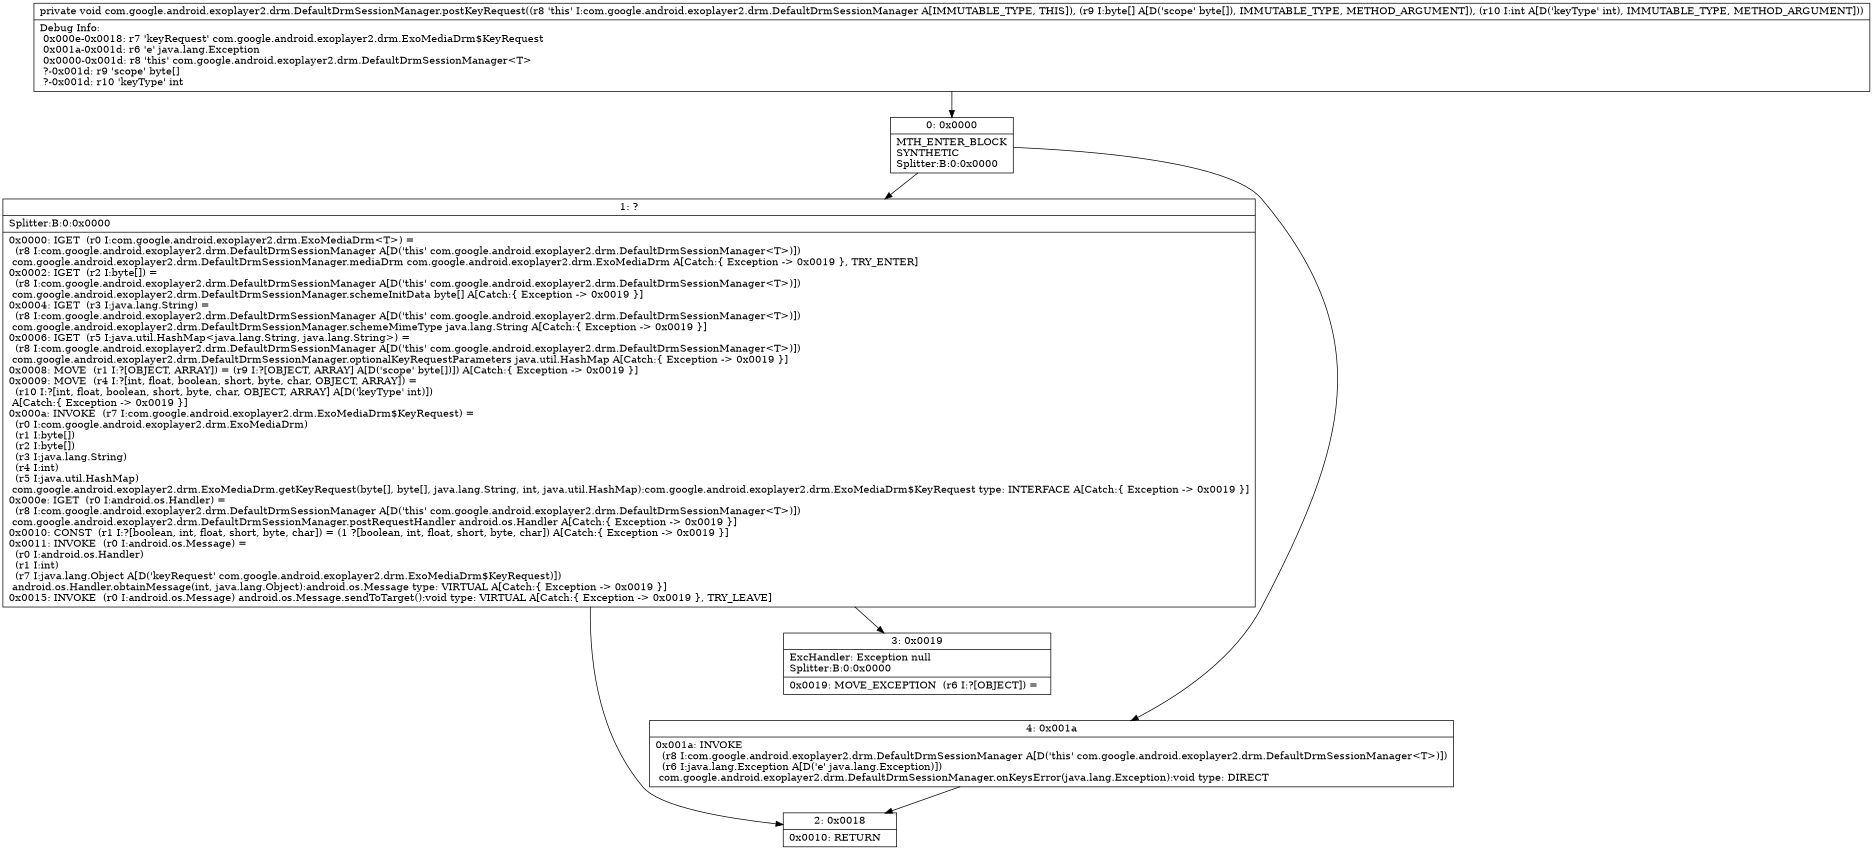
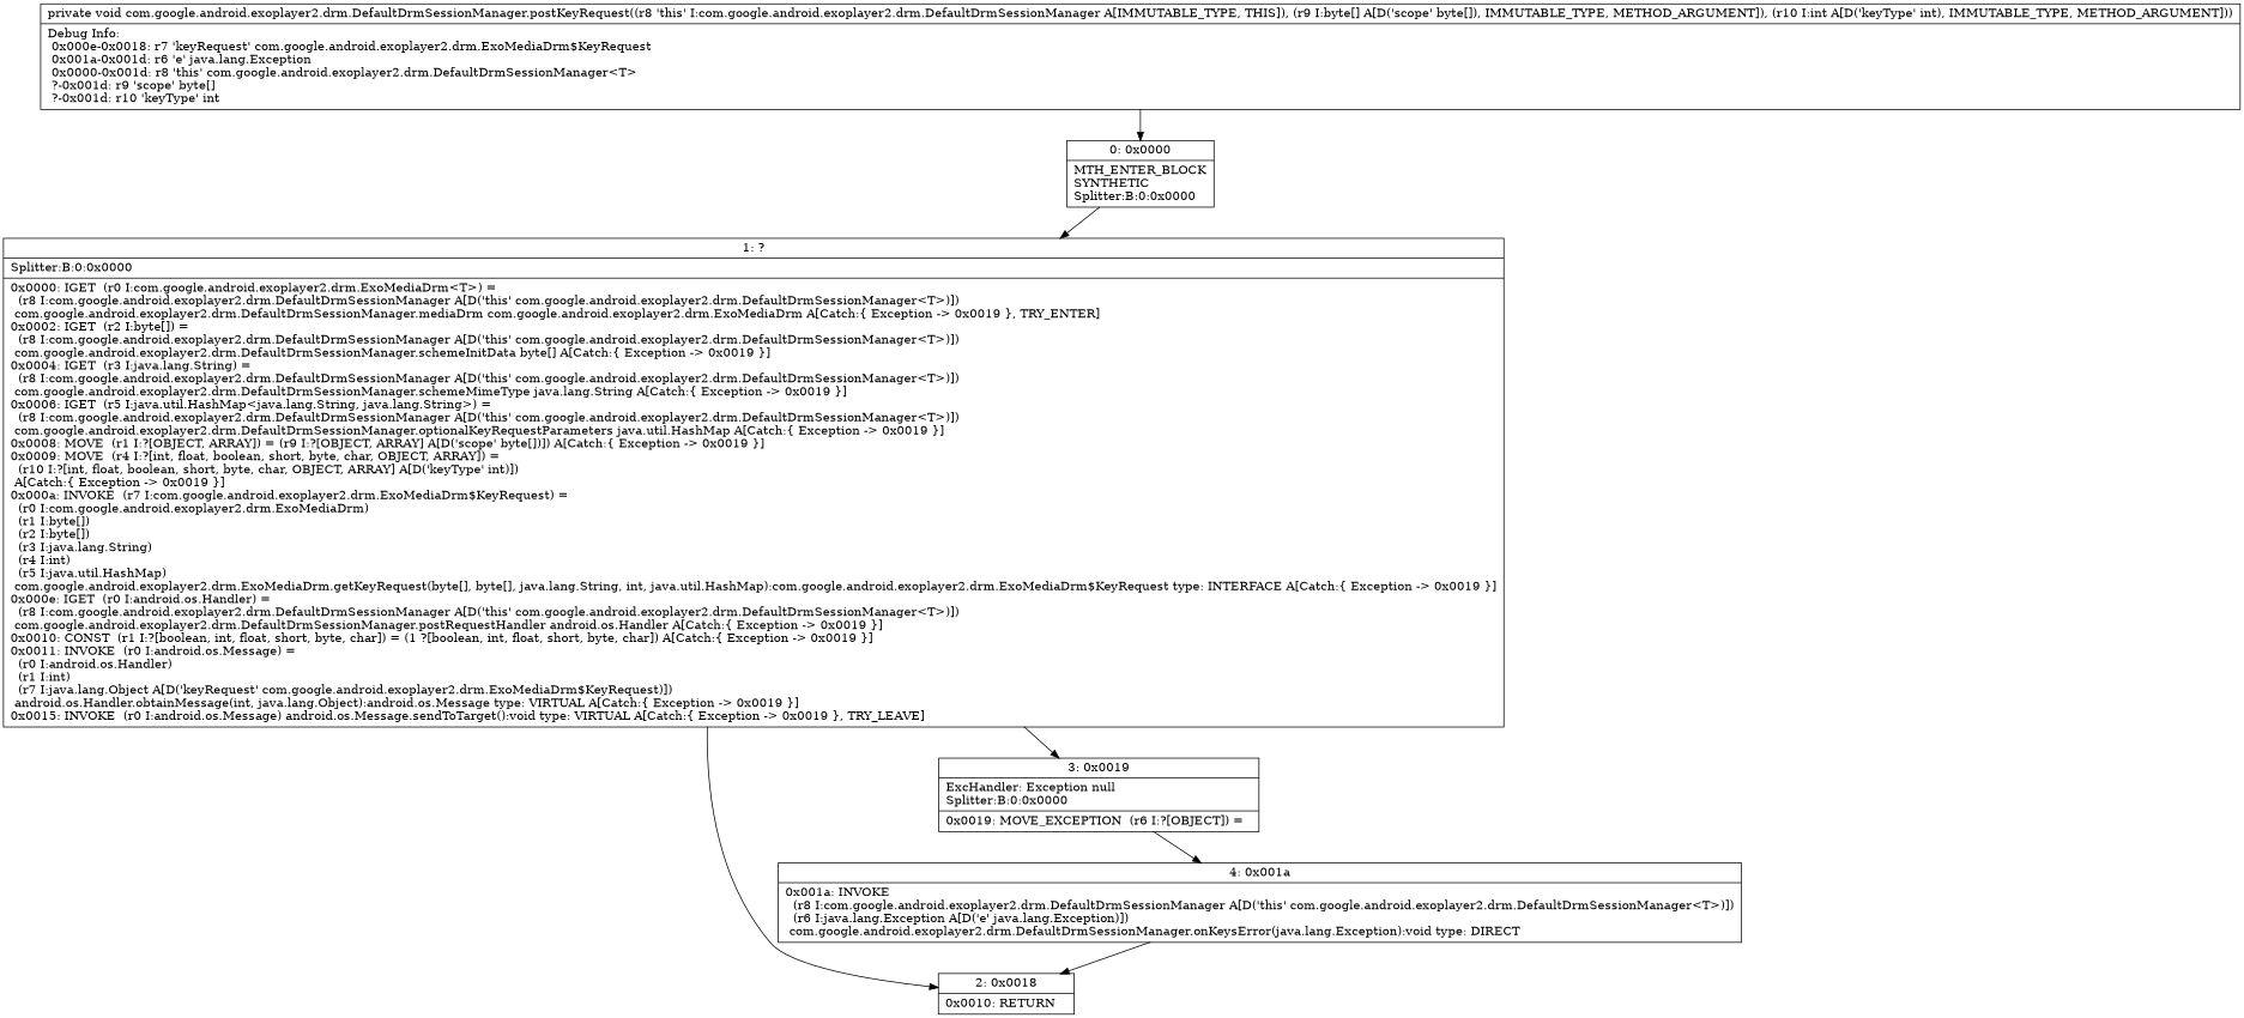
  digraph {
    node [shape=record]
    n1 [label="{0\:\ 0x0000|MTH_ENTER_BLOCK\lSYNTHETIC\lSplitter:B:0:0x0000\l}"]
    n2 [label="{1\:\ ?|Splitter:B:0:0x0000\l|0x0000: IGET  (r0 I:com.google.android.exoplayer2.drm.ExoMediaDrm\<T\>) = \l  (r8 I:com.google.android.exoplayer2.drm.DefaultDrmSessionManager A[D('this' com.google.android.exoplayer2.drm.DefaultDrmSessionManager\<T\>)])\l com.google.android.exoplayer2.drm.DefaultDrmSessionManager.mediaDrm com.google.android.exoplayer2.drm.ExoMediaDrm A[Catch:\{ Exception \-\> 0x0019 \}, TRY_ENTER]\l0x0002: IGET  (r2 I:byte[]) = \l  (r8 I:com.google.android.exoplayer2.drm.DefaultDrmSessionManager A[D('this' com.google.android.exoplayer2.drm.DefaultDrmSessionManager\<T\>)])\l com.google.android.exoplayer2.drm.DefaultDrmSessionManager.schemeInitData byte[] A[Catch:\{ Exception \-\> 0x0019 \}]\l0x0004: IGET  (r3 I:java.lang.String) = \l  (r8 I:com.google.android.exoplayer2.drm.DefaultDrmSessionManager A[D('this' com.google.android.exoplayer2.drm.DefaultDrmSessionManager\<T\>)])\l com.google.android.exoplayer2.drm.DefaultDrmSessionManager.schemeMimeType java.lang.String A[Catch:\{ Exception \-\> 0x0019 \}]\l0x0006: IGET  (r5 I:java.util.HashMap\<java.lang.String, java.lang.String\>) = \l  (r8 I:com.google.android.exoplayer2.drm.DefaultDrmSessionManager A[D('this' com.google.android.exoplayer2.drm.DefaultDrmSessionManager\<T\>)])\l com.google.android.exoplayer2.drm.DefaultDrmSessionManager.optionalKeyRequestParameters java.util.HashMap A[Catch:\{ Exception \-\> 0x0019 \}]\l0x0008: MOVE  (r1 I:?[OBJECT, ARRAY]) = (r9 I:?[OBJECT, ARRAY] A[D('scope' byte[])]) A[Catch:\{ Exception \-\> 0x0019 \}]\l0x0009: MOVE  (r4 I:?[int, float, boolean, short, byte, char, OBJECT, ARRAY]) = \l  (r10 I:?[int, float, boolean, short, byte, char, OBJECT, ARRAY] A[D('keyType' int)])\l A[Catch:\{ Exception \-\> 0x0019 \}]\l0x000a: INVOKE  (r7 I:com.google.android.exoplayer2.drm.ExoMediaDrm$KeyRequest) = \l  (r0 I:com.google.android.exoplayer2.drm.ExoMediaDrm)\l  (r1 I:byte[])\l  (r2 I:byte[])\l  (r3 I:java.lang.String)\l  (r4 I:int)\l  (r5 I:java.util.HashMap)\l com.google.android.exoplayer2.drm.ExoMediaDrm.getKeyRequest(byte[], byte[], java.lang.String, int, java.util.HashMap):com.google.android.exoplayer2.drm.ExoMediaDrm$KeyRequest type: INTERFACE A[Catch:\{ Exception \-\> 0x0019 \}]\l0x000e: IGET  (r0 I:android.os.Handler) = \l  (r8 I:com.google.android.exoplayer2.drm.DefaultDrmSessionManager A[D('this' com.google.android.exoplayer2.drm.DefaultDrmSessionManager\<T\>)])\l com.google.android.exoplayer2.drm.DefaultDrmSessionManager.postRequestHandler android.os.Handler A[Catch:\{ Exception \-\> 0x0019 \}]\l0x0010: CONST  (r1 I:?[boolean, int, float, short, byte, char]) = (1 ?[boolean, int, float, short, byte, char]) A[Catch:\{ Exception \-\> 0x0019 \}]\l0x0011: INVOKE  (r0 I:android.os.Message) = \l  (r0 I:android.os.Handler)\l  (r1 I:int)\l  (r7 I:java.lang.Object A[D('keyRequest' com.google.android.exoplayer2.drm.ExoMediaDrm$KeyRequest)])\l android.os.Handler.obtainMessage(int, java.lang.Object):android.os.Message type: VIRTUAL A[Catch:\{ Exception \-\> 0x0019 \}]\l0x0015: INVOKE  (r0 I:android.os.Message) android.os.Message.sendToTarget():void type: VIRTUAL A[Catch:\{ Exception \-\> 0x0019 \}, TRY_LEAVE]\l}"]
    n3 [label="{3\:\ 0x0019|ExcHandler: Exception null\lSplitter:B:0:0x0000\l|0x0019: MOVE_EXCEPTION  (r6 I:?[OBJECT]) =  \l}"]
    n4 [label="{2\:\ 0x0018|0x0010: RETURN   \l}"]
    n5 [label="{4\:\ 0x001a|0x001a: INVOKE  \l  (r8 I:com.google.android.exoplayer2.drm.DefaultDrmSessionManager A[D('this' com.google.android.exoplayer2.drm.DefaultDrmSessionManager\<T\>)])\l  (r6 I:java.lang.Exception A[D('e' java.lang.Exception)])\l com.google.android.exoplayer2.drm.DefaultDrmSessionManager.onKeysError(java.lang.Exception):void type: DIRECT \l}"]
    n6 [label="{private void com.google.android.exoplayer2.drm.DefaultDrmSessionManager.postKeyRequest((r8 'this' I:com.google.android.exoplayer2.drm.DefaultDrmSessionManager A[IMMUTABLE_TYPE, THIS]), (r9 I:byte[] A[D('scope' byte[]), IMMUTABLE_TYPE, METHOD_ARGUMENT]), (r10 I:int A[D('keyType' int), IMMUTABLE_TYPE, METHOD_ARGUMENT]))  | Debug Info:\l  0x000e\-0x0018: r7 'keyRequest' com.google.android.exoplayer2.drm.ExoMediaDrm$KeyRequest\l  0x001a\-0x001d: r6 'e' java.lang.Exception\l  0x0000\-0x001d: r8 'this' com.google.android.exoplayer2.drm.DefaultDrmSessionManager\<T\>\l  ?\-0x001d: r9 'scope' byte[]\l  ?\-0x001d: r10 'keyType' int\l}"]
    n1 -> n2
    n2 -> n3
    n2 -> n4
-   n1 -> n5
+   n3 -> n5
    n5 -> n4
    n6 -> n1
  }
